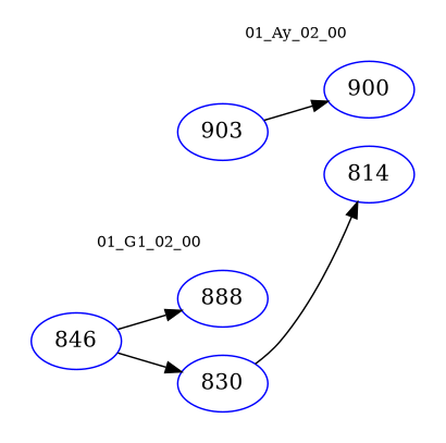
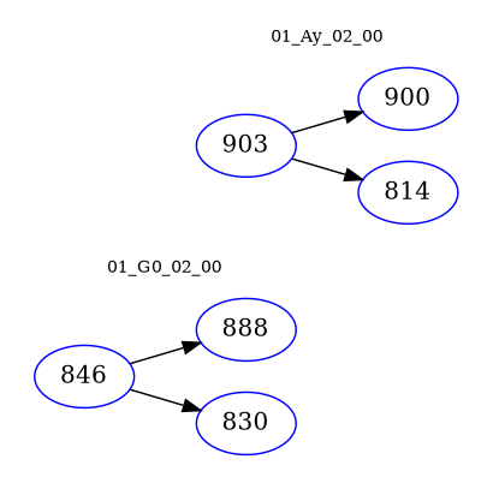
  digraph {
    rankdir=LR
    node [color=blue]
    edge [color=black]
    n1 [label=903]
    n2 [label=900]
    n3 [label=814]
    n4 [label=846]
    n5 [label=830]
    n6 [label=888]
    subgraph cluster_1 {
      color=white
      fontsize=10
      label="01_Ay_02_00"
      n1
      n2
      n3
    }
    subgraph cluster_2 {
      color=white
      fontsize=10
-     label="01_G1_02_00"
+     label="01_G0_02_00"
      n4
      n5
      n6
    }
    n1 -> n2
-   n5 -> n3
+   n1 -> n3
    n4 -> n5
    n4 -> n6
  }
